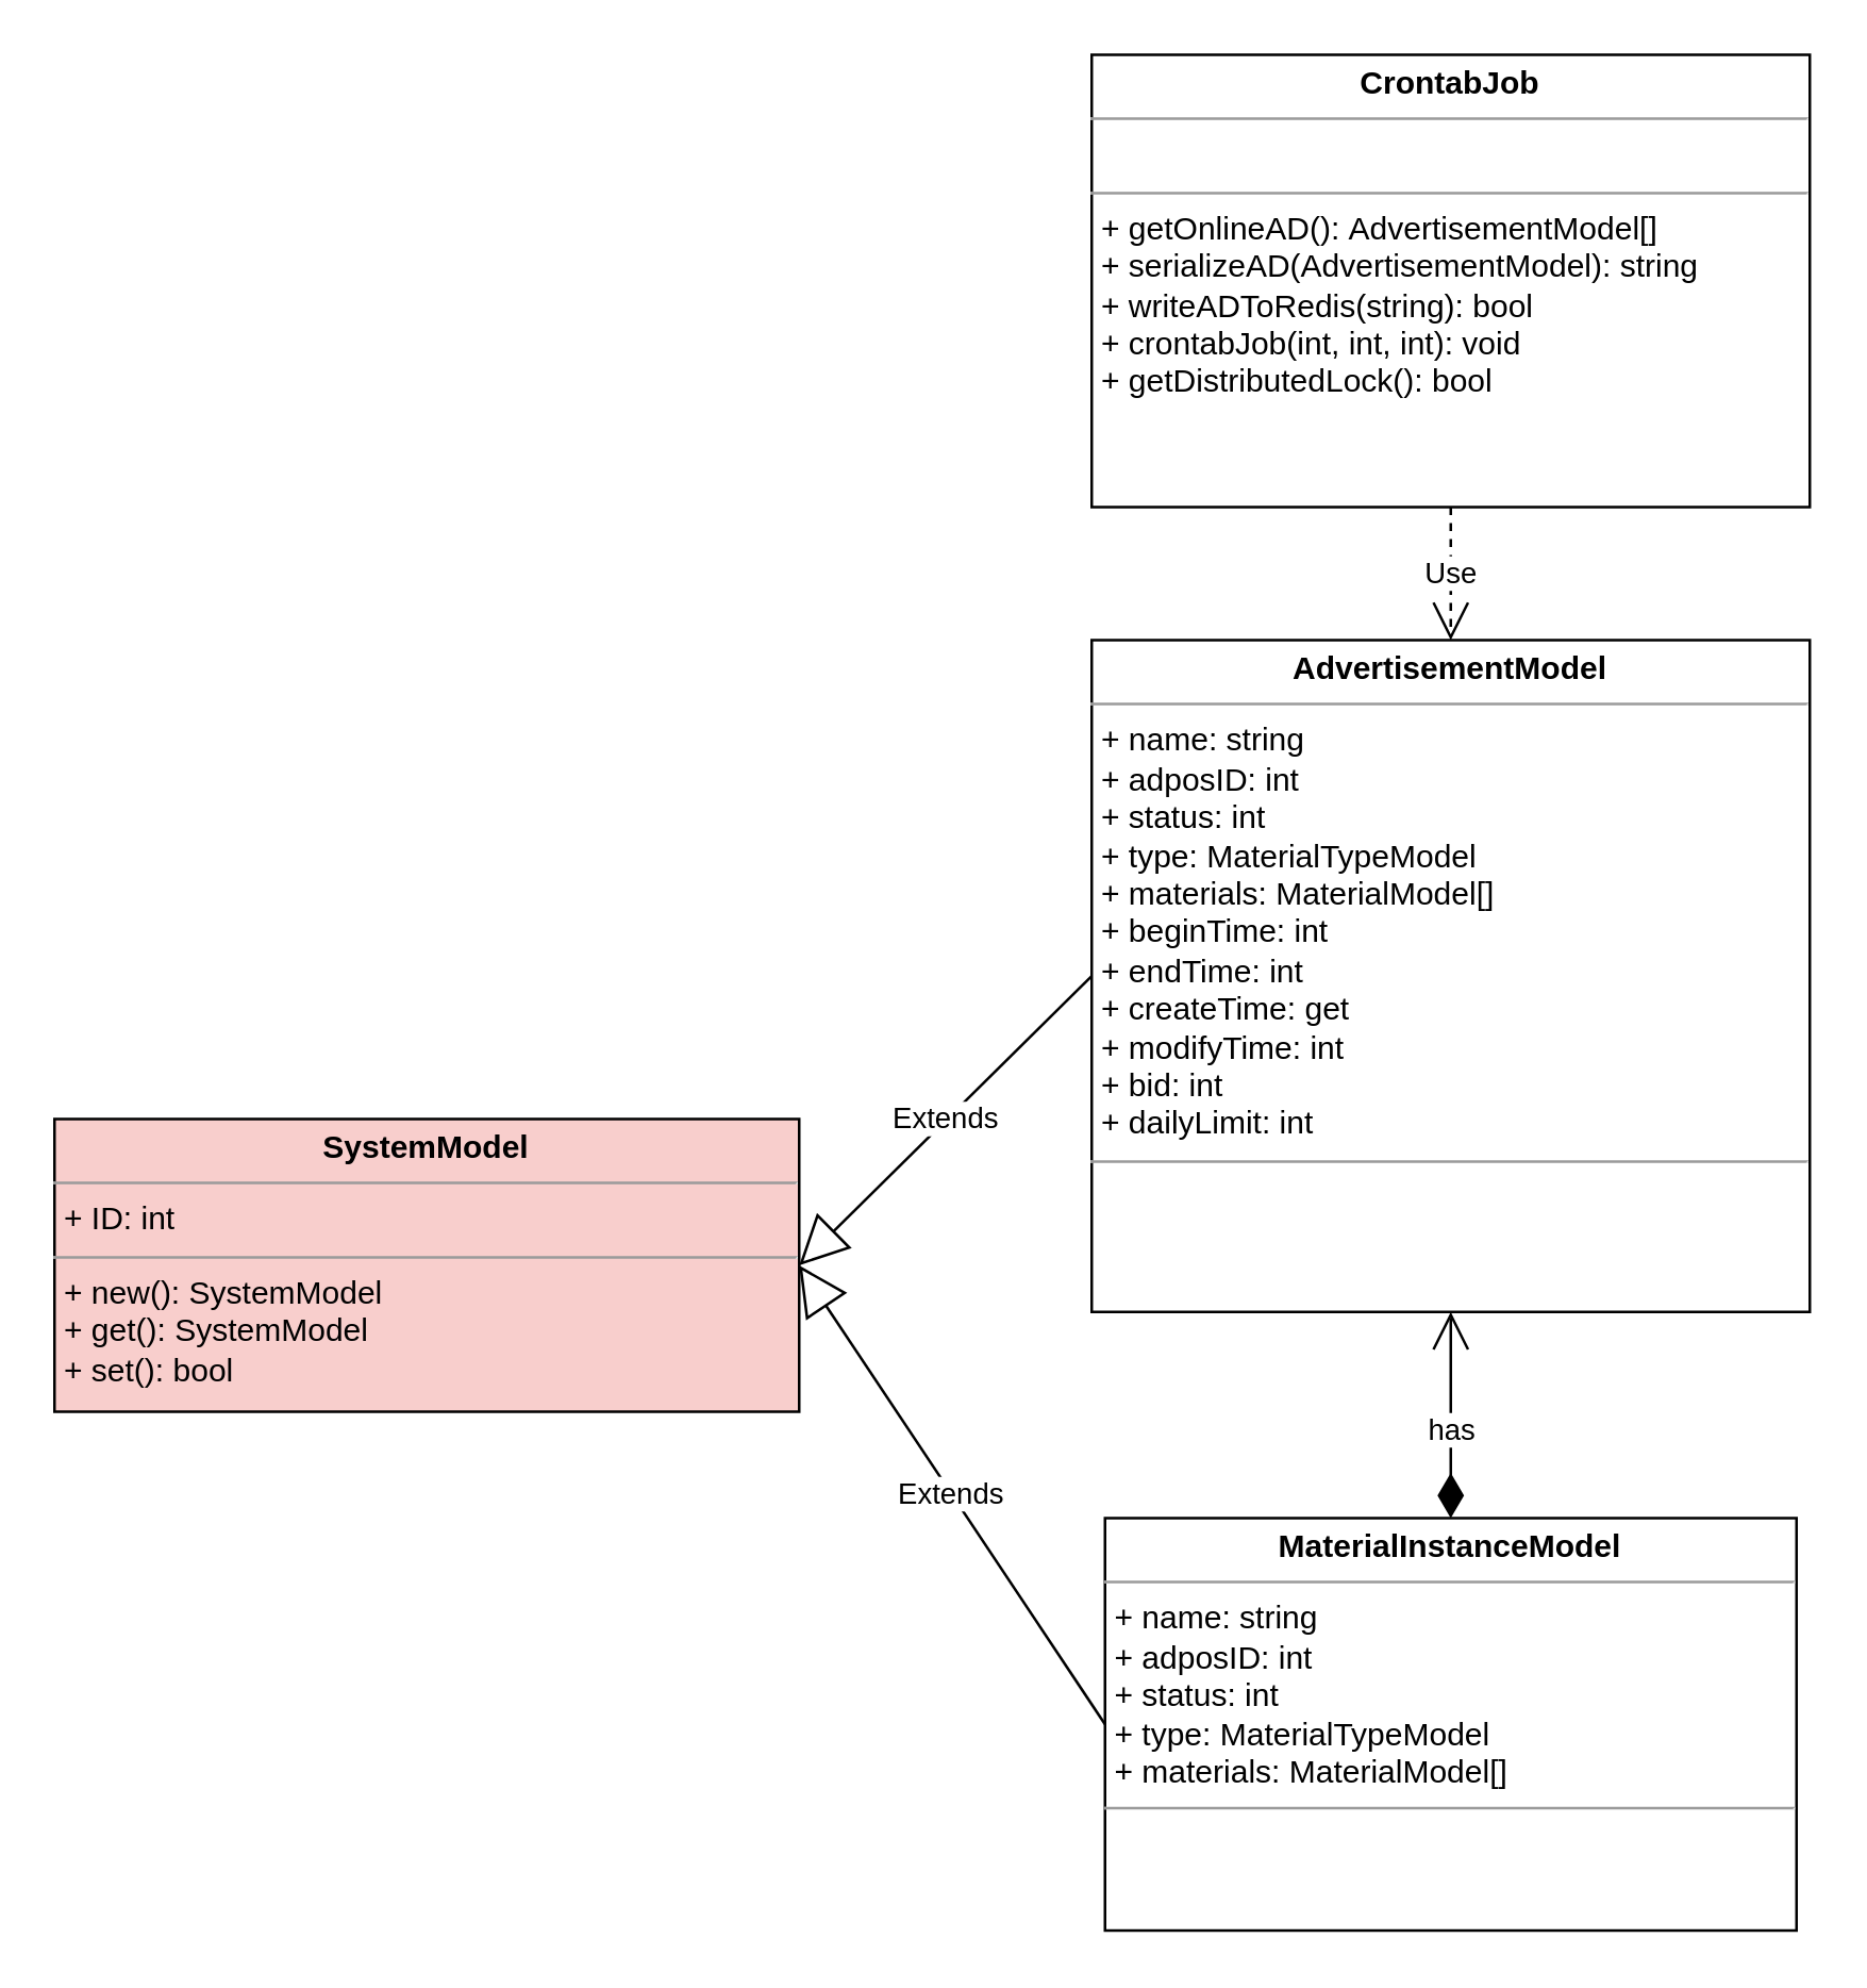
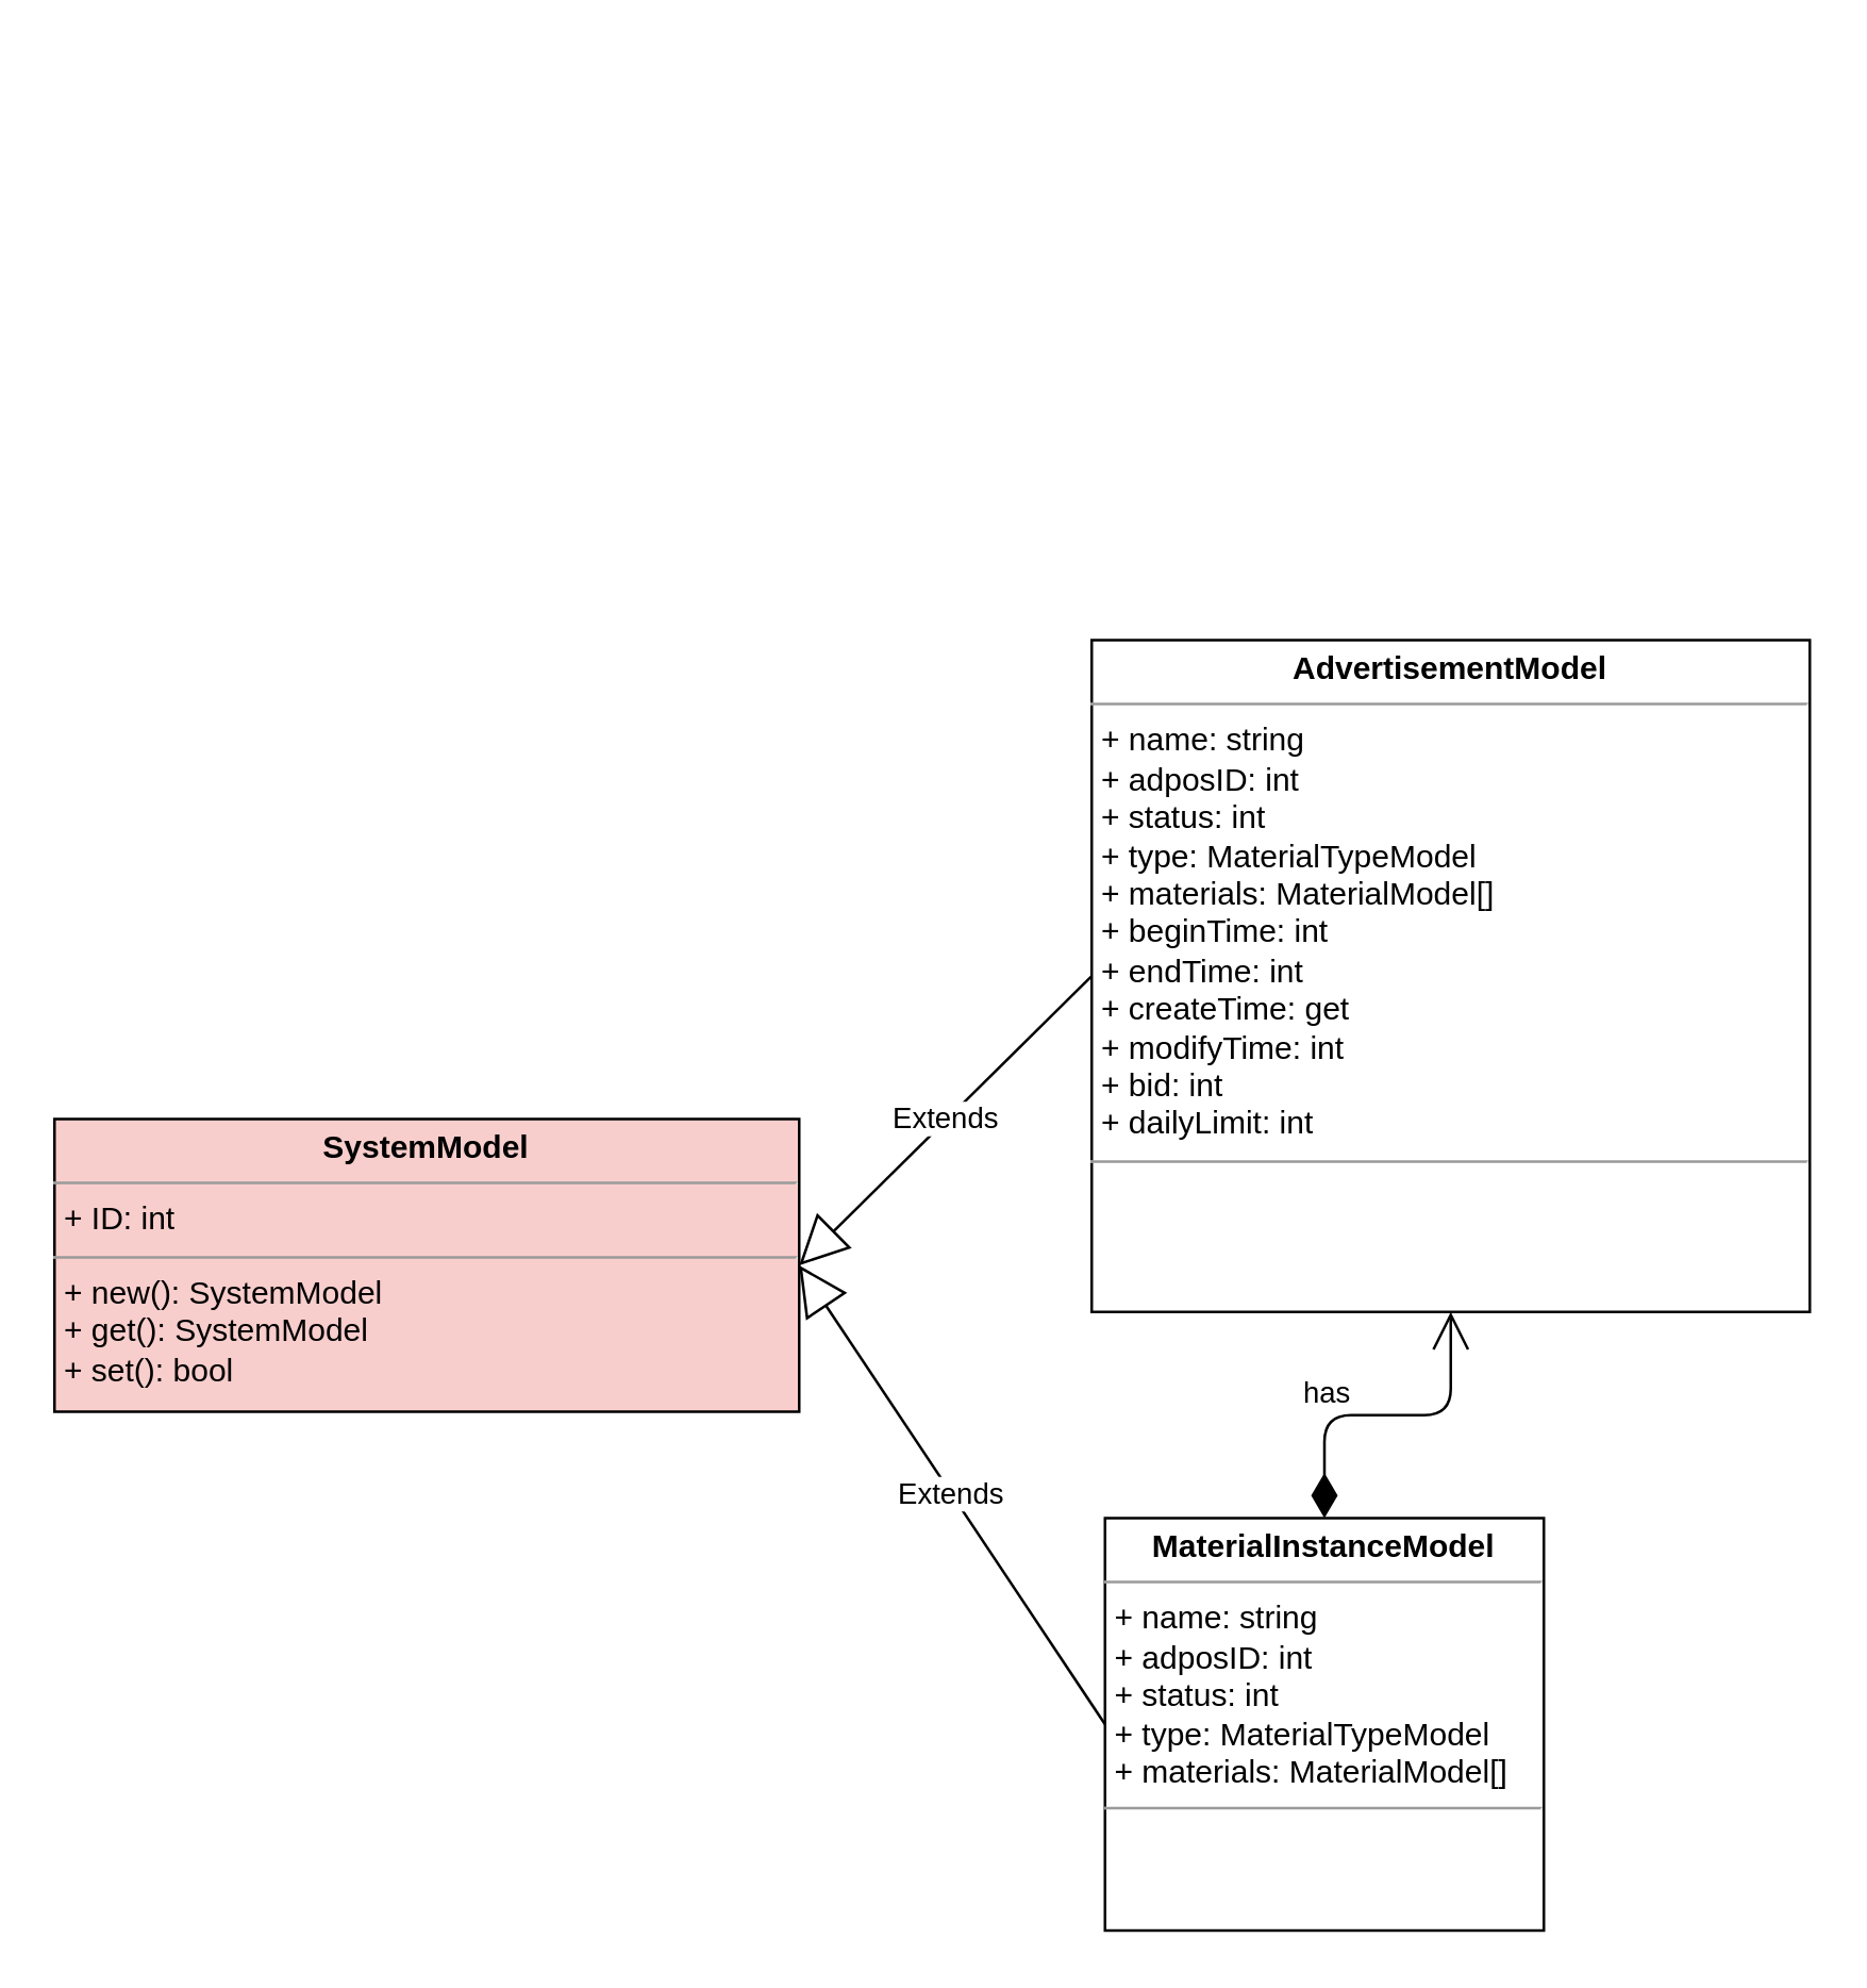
  <mxCell id="0" />
  <mxCell id="1" parent="0" />
- <mxCell id="2" value="&lt;p style=&quot;margin: 0px ; margin-top: 4px ; text-align: center&quot;&gt;&lt;b&gt;CrontabJob&lt;/b&gt;&lt;/p&gt;&lt;hr size=&quot;1&quot;&gt;&lt;p style=&quot;margin: 0px ; margin-left: 4px&quot;&gt;&lt;br&gt;&lt;/p&gt;&lt;hr size=&quot;1&quot;&gt;&lt;p style=&quot;margin: 0px 0px 0px 4px&quot;&gt;+ getOnlineAD():&amp;nbsp;AdvertisementModel[]&lt;/p&gt;&lt;p style=&quot;margin: 0px 0px 0px 4px&quot;&gt;+&amp;nbsp;serializeAD(AdvertisementModel): string&lt;/p&gt;&lt;p style=&quot;margin: 0px 0px 0px 4px&quot;&gt;+ writeADToRedis(string): bool&lt;/p&gt;&lt;p style=&quot;margin: 0px 0px 0px 4px&quot;&gt;+ crontabJob(int, int, int): void&lt;/p&gt;&lt;p style=&quot;margin: 0px 0px 0px 4px&quot;&gt;+ getDistributedLock(): bool&lt;/p&gt;" style="verticalAlign=top;align=left;overflow=fill;fontSize=12;fontFamily=Helvetica;html=1;" parent="1" vertex="1"><mxGeometry x="410" y="20" width="270" height="170" as="geometry" /></mxCell>
  <mxCell id="3" value="&lt;p style=&quot;margin: 0px ; margin-top: 4px ; text-align: center&quot;&gt;&lt;b&gt;SystemModel&lt;/b&gt;&lt;/p&gt;&lt;hr size=&quot;1&quot;&gt;&lt;p style=&quot;margin: 0px ; margin-left: 4px&quot;&gt;+ ID: int&lt;br&gt;&lt;/p&gt;&lt;hr size=&quot;1&quot;&gt;&lt;p style=&quot;margin: 0px ; margin-left: 4px&quot;&gt;+ new(): SystemModel&lt;br&gt;&lt;/p&gt;&lt;p style=&quot;margin: 0px ; margin-left: 4px&quot;&gt;+ get(): SystemModel&lt;/p&gt;&lt;p style=&quot;margin: 0px ; margin-left: 4px&quot;&gt;+ set(): bool&lt;/p&gt;&lt;p style=&quot;margin: 0px ; margin-left: 4px&quot;&gt;&amp;nbsp;&lt;/p&gt;" style="verticalAlign=top;align=left;overflow=fill;fontSize=12;fontFamily=Helvetica;html=1;fillColor=#f8cecc;" parent="1" vertex="1"><mxGeometry x="20" y="420" width="280" height="110" as="geometry" /></mxCell>
- <mxCell id="4" value="Use" style="endArrow=open;endSize=12;dashed=1;html=1;exitX=0.5;exitY=1;exitDx=0;exitDy=0;entryX=0.5;entryY=0;entryDx=0;entryDy=0;" parent="1" source="2" target="7" edge="1"><mxGeometry width="160" relative="1" as="geometry"><mxPoint x="780" y="492.5" as="sourcePoint" /><mxPoint x="700" y="262.5" as="targetPoint" /></mxGeometry></mxCell>
- <mxCell id="5" value="&lt;p style=&quot;margin: 0px ; margin-top: 4px ; text-align: center&quot;&gt;&lt;b&gt;MaterialInstanceModel&lt;/b&gt;&lt;/p&gt;&lt;hr size=&quot;1&quot;&gt;&lt;p style=&quot;margin: 0px ; margin-left: 4px&quot;&gt;&lt;span&gt;+ name: string&lt;/span&gt;&lt;/p&gt;&lt;p style=&quot;margin: 0px ; margin-left: 4px&quot;&gt;&lt;span&gt;+ adposID: int&lt;/span&gt;&lt;/p&gt;&lt;p style=&quot;margin: 0px ; margin-left: 4px&quot;&gt;+ status: int&lt;/p&gt;&lt;p style=&quot;margin: 0px ; margin-left: 4px&quot;&gt;+ type:&amp;nbsp;MaterialTypeModel&lt;/p&gt;&lt;p style=&quot;margin: 0px ; margin-left: 4px&quot;&gt;+ materials: MaterialModel[]&lt;/p&gt;&lt;hr size=&quot;1&quot;&gt;&lt;p style=&quot;margin: 0px ; margin-left: 4px&quot;&gt;&lt;br&gt;&lt;/p&gt;" style="verticalAlign=top;align=left;overflow=fill;fontSize=12;fontFamily=Helvetica;html=1;" parent="1" vertex="1"><mxGeometry x="415" y="570" width="260" height="155" as="geometry" /></mxCell>
+ <mxCell id="5" value="&lt;p style=&quot;margin: 0px ; margin-top: 4px ; text-align: center&quot;&gt;&lt;b&gt;MaterialInstanceModel&lt;/b&gt;&lt;/p&gt;&lt;hr size=&quot;1&quot;&gt;&lt;p style=&quot;margin: 0px ; margin-left: 4px&quot;&gt;&lt;span&gt;+ name: string&lt;/span&gt;&lt;/p&gt;&lt;p style=&quot;margin: 0px ; margin-left: 4px&quot;&gt;&lt;span&gt;+ adposID: int&lt;/span&gt;&lt;/p&gt;&lt;p style=&quot;margin: 0px ; margin-left: 4px&quot;&gt;+ status: int&lt;/p&gt;&lt;p style=&quot;margin: 0px ; margin-left: 4px&quot;&gt;+ type:&amp;nbsp;MaterialTypeModel&lt;/p&gt;&lt;p style=&quot;margin: 0px ; margin-left: 4px&quot;&gt;+ materials: MaterialModel[]&lt;/p&gt;&lt;hr size=&quot;1&quot;&gt;&lt;p style=&quot;margin: 0px ; margin-left: 4px&quot;&gt;&lt;br&gt;&lt;/p&gt;" style="verticalAlign=top;align=left;overflow=fill;fontSize=12;fontFamily=Helvetica;html=1;" parent="1" vertex="1"><mxGeometry x="415" y="570" width="165" height="155" as="geometry" /></mxCell>
  <mxCell id="6" value="Extends" style="endArrow=block;endSize=16;endFill=0;html=1;entryX=1;entryY=0.5;entryDx=0;entryDy=0;exitX=0;exitY=0.5;exitDx=0;exitDy=0;" parent="1" source="5" target="3" edge="1"><mxGeometry width="160" relative="1" as="geometry"><mxPoint y="447.5" as="sourcePoint" x="460" /><mxPoint x="220" y="447.5" as="targetPoint" /></mxGeometry></mxCell>
  <mxCell id="7" value="&lt;p style=&quot;margin: 0px ; margin-top: 4px ; text-align: center&quot;&gt;&lt;b&gt;AdvertisementModel&lt;/b&gt;&lt;/p&gt;&lt;hr size=&quot;1&quot;&gt;&lt;p style=&quot;margin: 0px ; margin-left: 4px&quot;&gt;&lt;span&gt;+ name: string&lt;/span&gt;&lt;/p&gt;&lt;p style=&quot;margin: 0px ; margin-left: 4px&quot;&gt;&lt;span&gt;+ adposID: int&lt;/span&gt;&lt;/p&gt;&lt;p style=&quot;margin: 0px ; margin-left: 4px&quot;&gt;+ status: int&lt;/p&gt;&lt;p style=&quot;margin: 0px ; margin-left: 4px&quot;&gt;+ type:&amp;nbsp;MaterialTypeModel&lt;/p&gt;&lt;p style=&quot;margin: 0px ; margin-left: 4px&quot;&gt;+ materials: MaterialModel[]&lt;/p&gt;&lt;p style=&quot;margin: 0px ; margin-left: 4px&quot;&gt;+ beginTime: int&lt;/p&gt;&lt;p style=&quot;margin: 0px ; margin-left: 4px&quot;&gt;+ endTime: int&lt;/p&gt;&lt;p style=&quot;margin: 0px ; margin-left: 4px&quot;&gt;+ createTime: get&lt;/p&gt;&lt;p style=&quot;margin: 0px ; margin-left: 4px&quot;&gt;+ modifyTime: int&lt;/p&gt;&lt;p style=&quot;margin: 0px ; margin-left: 4px&quot;&gt;+ bid: int&lt;/p&gt;&lt;p style=&quot;margin: 0px ; margin-left: 4px&quot;&gt;+ dailyLimit: int&lt;/p&gt;&lt;hr size=&quot;1&quot;&gt;&lt;p style=&quot;margin: 0px ; margin-left: 4px&quot;&gt;&lt;br&gt;&lt;/p&gt;" style="verticalAlign=top;align=left;overflow=fill;fontSize=12;fontFamily=Helvetica;html=1;" parent="1" vertex="1"><mxGeometry x="410" y="240" width="270" height="252.5" as="geometry" /></mxCell>
  <mxCell id="8" value="Extends" style="endArrow=block;endSize=16;endFill=0;html=1;exitX=0;exitY=0.5;exitDx=0;exitDy=0;entryX=1;entryY=0.5;entryDx=0;entryDy=0;" parent="1" source="7" target="3" edge="1"><mxGeometry width="160" relative="1" as="geometry"><mxPoint x="420" y="447.5" as="sourcePoint" /><mxPoint x="210" y="410" as="targetPoint" /></mxGeometry></mxCell>
  <mxCell id="9" value="has" style="endArrow=open;html=1;endSize=12;startArrow=diamondThin;startSize=14;startFill=1;edgeStyle=orthogonalEdgeStyle;align=left;verticalAlign=bottom;entryX=0.5;entryY=1;entryDx=0;entryDy=0;exitX=0.5;exitY=0;exitDx=0;exitDy=0;" parent="1" source="5" target="7" edge="1"><mxGeometry x="-0.385" y="10" relative="1" as="geometry"><mxPoint x="410" y="550" as="sourcePoint" /><mxPoint x="570" y="550" as="targetPoint" /><mxPoint as="offset" /></mxGeometry></mxCell>
